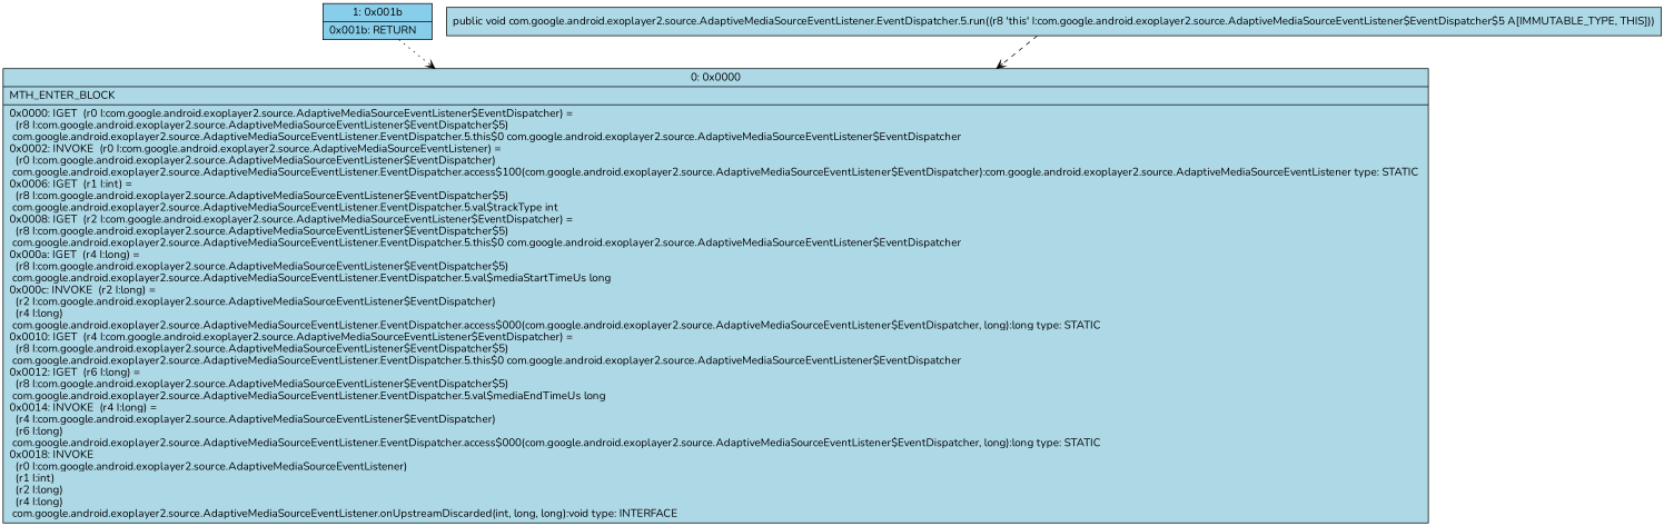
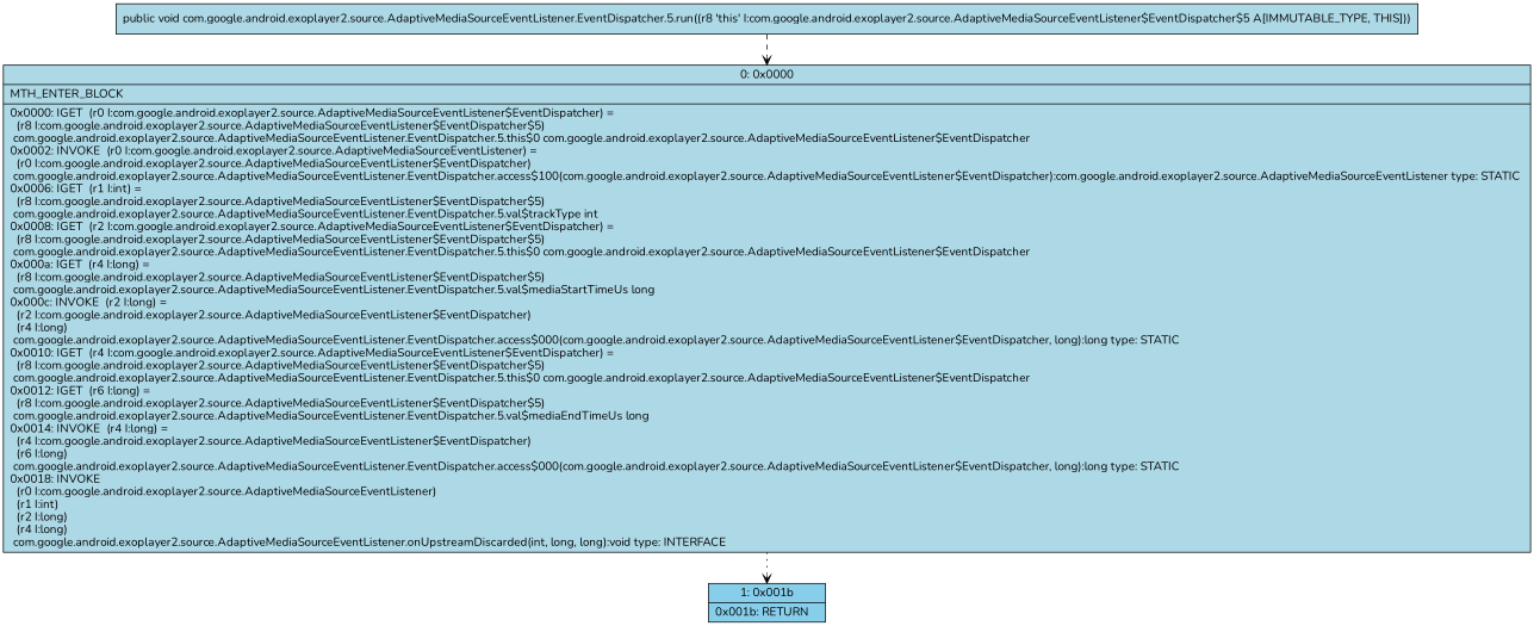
  digraph {
    fontname=Nunito
    node [shape=record style=filled fillcolor=lightblue fontname=Nunito]
    edge [arrowhead=vee fontname=Nunito]
    n1 [label="{0\:\ 0x0000|MTH_ENTER_BLOCK\l|0x0000: IGET  (r0 I:com.google.android.exoplayer2.source.AdaptiveMediaSourceEventListener$EventDispatcher) = \l  (r8 I:com.google.android.exoplayer2.source.AdaptiveMediaSourceEventListener$EventDispatcher$5)\l com.google.android.exoplayer2.source.AdaptiveMediaSourceEventListener.EventDispatcher.5.this$0 com.google.android.exoplayer2.source.AdaptiveMediaSourceEventListener$EventDispatcher \l0x0002: INVOKE  (r0 I:com.google.android.exoplayer2.source.AdaptiveMediaSourceEventListener) = \l  (r0 I:com.google.android.exoplayer2.source.AdaptiveMediaSourceEventListener$EventDispatcher)\l com.google.android.exoplayer2.source.AdaptiveMediaSourceEventListener.EventDispatcher.access$100(com.google.android.exoplayer2.source.AdaptiveMediaSourceEventListener$EventDispatcher):com.google.android.exoplayer2.source.AdaptiveMediaSourceEventListener type: STATIC \l0x0006: IGET  (r1 I:int) = \l  (r8 I:com.google.android.exoplayer2.source.AdaptiveMediaSourceEventListener$EventDispatcher$5)\l com.google.android.exoplayer2.source.AdaptiveMediaSourceEventListener.EventDispatcher.5.val$trackType int \l0x0008: IGET  (r2 I:com.google.android.exoplayer2.source.AdaptiveMediaSourceEventListener$EventDispatcher) = \l  (r8 I:com.google.android.exoplayer2.source.AdaptiveMediaSourceEventListener$EventDispatcher$5)\l com.google.android.exoplayer2.source.AdaptiveMediaSourceEventListener.EventDispatcher.5.this$0 com.google.android.exoplayer2.source.AdaptiveMediaSourceEventListener$EventDispatcher \l0x000a: IGET  (r4 I:long) = \l  (r8 I:com.google.android.exoplayer2.source.AdaptiveMediaSourceEventListener$EventDispatcher$5)\l com.google.android.exoplayer2.source.AdaptiveMediaSourceEventListener.EventDispatcher.5.val$mediaStartTimeUs long \l0x000c: INVOKE  (r2 I:long) = \l  (r2 I:com.google.android.exoplayer2.source.AdaptiveMediaSourceEventListener$EventDispatcher)\l  (r4 I:long)\l com.google.android.exoplayer2.source.AdaptiveMediaSourceEventListener.EventDispatcher.access$000(com.google.android.exoplayer2.source.AdaptiveMediaSourceEventListener$EventDispatcher, long):long type: STATIC \l0x0010: IGET  (r4 I:com.google.android.exoplayer2.source.AdaptiveMediaSourceEventListener$EventDispatcher) = \l  (r8 I:com.google.android.exoplayer2.source.AdaptiveMediaSourceEventListener$EventDispatcher$5)\l com.google.android.exoplayer2.source.AdaptiveMediaSourceEventListener.EventDispatcher.5.this$0 com.google.android.exoplayer2.source.AdaptiveMediaSourceEventListener$EventDispatcher \l0x0012: IGET  (r6 I:long) = \l  (r8 I:com.google.android.exoplayer2.source.AdaptiveMediaSourceEventListener$EventDispatcher$5)\l com.google.android.exoplayer2.source.AdaptiveMediaSourceEventListener.EventDispatcher.5.val$mediaEndTimeUs long \l0x0014: INVOKE  (r4 I:long) = \l  (r4 I:com.google.android.exoplayer2.source.AdaptiveMediaSourceEventListener$EventDispatcher)\l  (r6 I:long)\l com.google.android.exoplayer2.source.AdaptiveMediaSourceEventListener.EventDispatcher.access$000(com.google.android.exoplayer2.source.AdaptiveMediaSourceEventListener$EventDispatcher, long):long type: STATIC \l0x0018: INVOKE  \l  (r0 I:com.google.android.exoplayer2.source.AdaptiveMediaSourceEventListener)\l  (r1 I:int)\l  (r2 I:long)\l  (r4 I:long)\l com.google.android.exoplayer2.source.AdaptiveMediaSourceEventListener.onUpstreamDiscarded(int, long, long):void type: INTERFACE \l}"]
    n2 [label="{1\:\ 0x001b|0x001b: RETURN   \l}" fillcolor=skyblue]
    n3 [label="{public void com.google.android.exoplayer2.source.AdaptiveMediaSourceEventListener.EventDispatcher.5.run((r8 'this' I:com.google.android.exoplayer2.source.AdaptiveMediaSourceEventListener$EventDispatcher$5 A[IMMUTABLE_TYPE, THIS])) }"]
-   n2 -> n1 [style=dotted]
+   n1 -> n2 [style=dotted]
    n3 -> n1 [style=dashed]
  }
